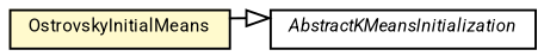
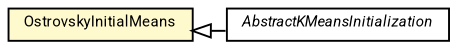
  digraph {
    nodesep=0.15
    rankdir=LR
    ranksep=0.25
    fontname="Comic Neue"
    node [fontcolor=black fontname="Comic Neue" fontsize=8 margin=0 shape=plaintext]
    n1 [height=0 label=<<table title="de.lmu.ifi.dbs.elki.algorithm.clustering.kmeans.initialization.OstrovskyInitialMeans" border="0" cellborder="1" cellspacing="0" cellpadding="2" bgcolor="lemonChiffon" href="OstrovskyInitialMeans.html" target="_parent"> 		<tr><td><table border="0" cellspacing="0" cellpadding="1"> 		<tr><td align="center" balign="center"> <font face="Roboto">OstrovskyInitialMeans</font> </td></tr> 		</table></td></tr> 		</table>> width=0]
    n2 [height=0 label=<<table title="de.lmu.ifi.dbs.elki.algorithm.clustering.kmeans.initialization.AbstractKMeansInitialization" border="0" cellborder="1" cellspacing="0" cellpadding="2" href="AbstractKMeansInitialization.html" target="_parent"> 		<tr><td><table border="0" cellspacing="0" cellpadding="1"> 		<tr><td align="center" balign="center"> <font face="Roboto"><i>AbstractKMeansInitialization</i></font> </td></tr> 		</table></td></tr> 		</table>> width=0]
-   n2 -> n1 [arrowtail=empty color=black dir=back fontname="Comic Neue" fontsize=7 labelfontname=Roboto labelfontsize=7 weight=10]
+   n1 -> n2 [arrowtail=empty color=black dir=back fontname="Comic Neue" fontsize=7 labelfontname=Roboto labelfontsize=7 weight=10]
  }
